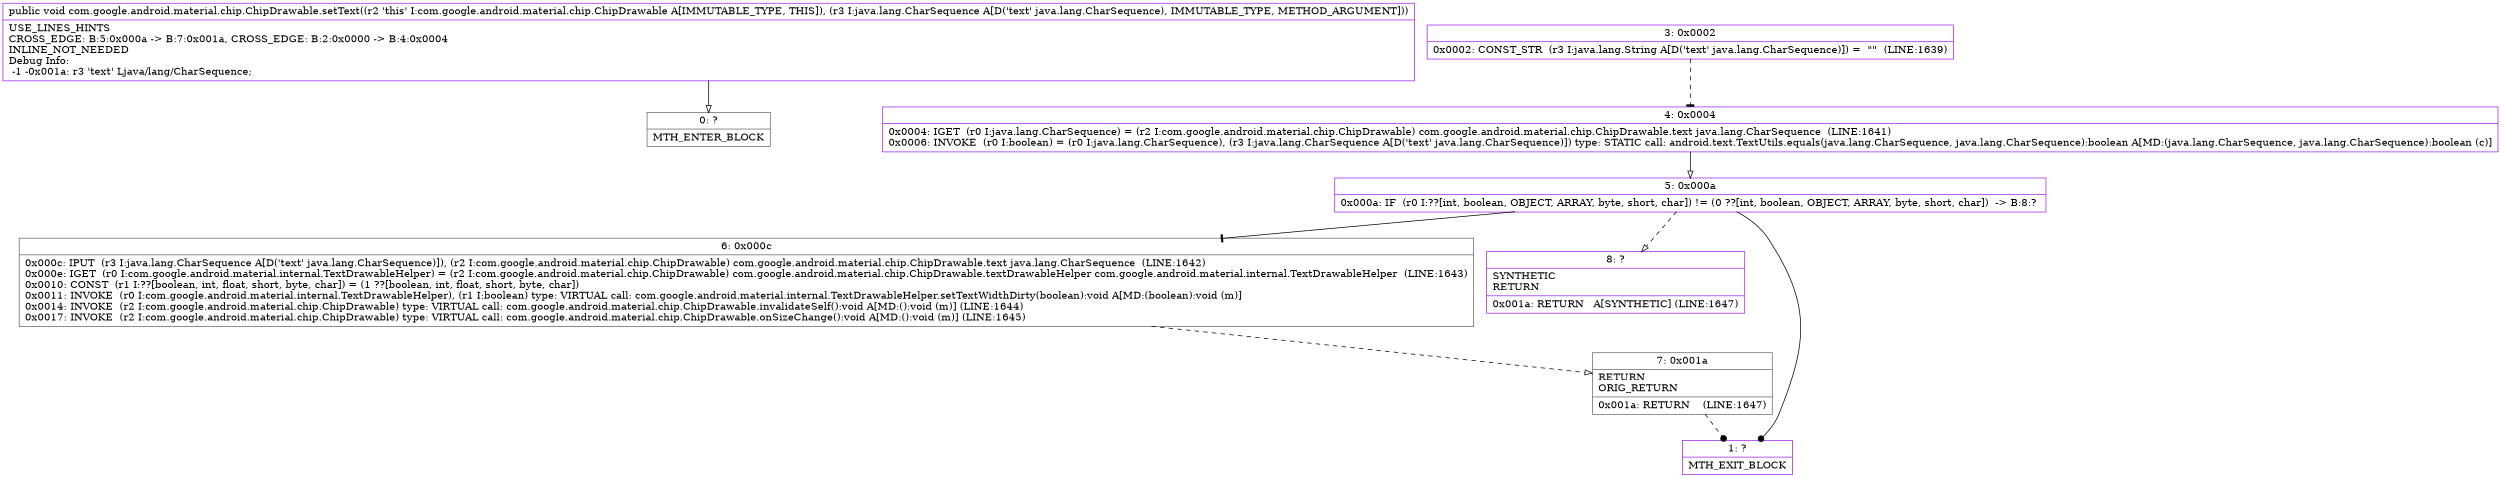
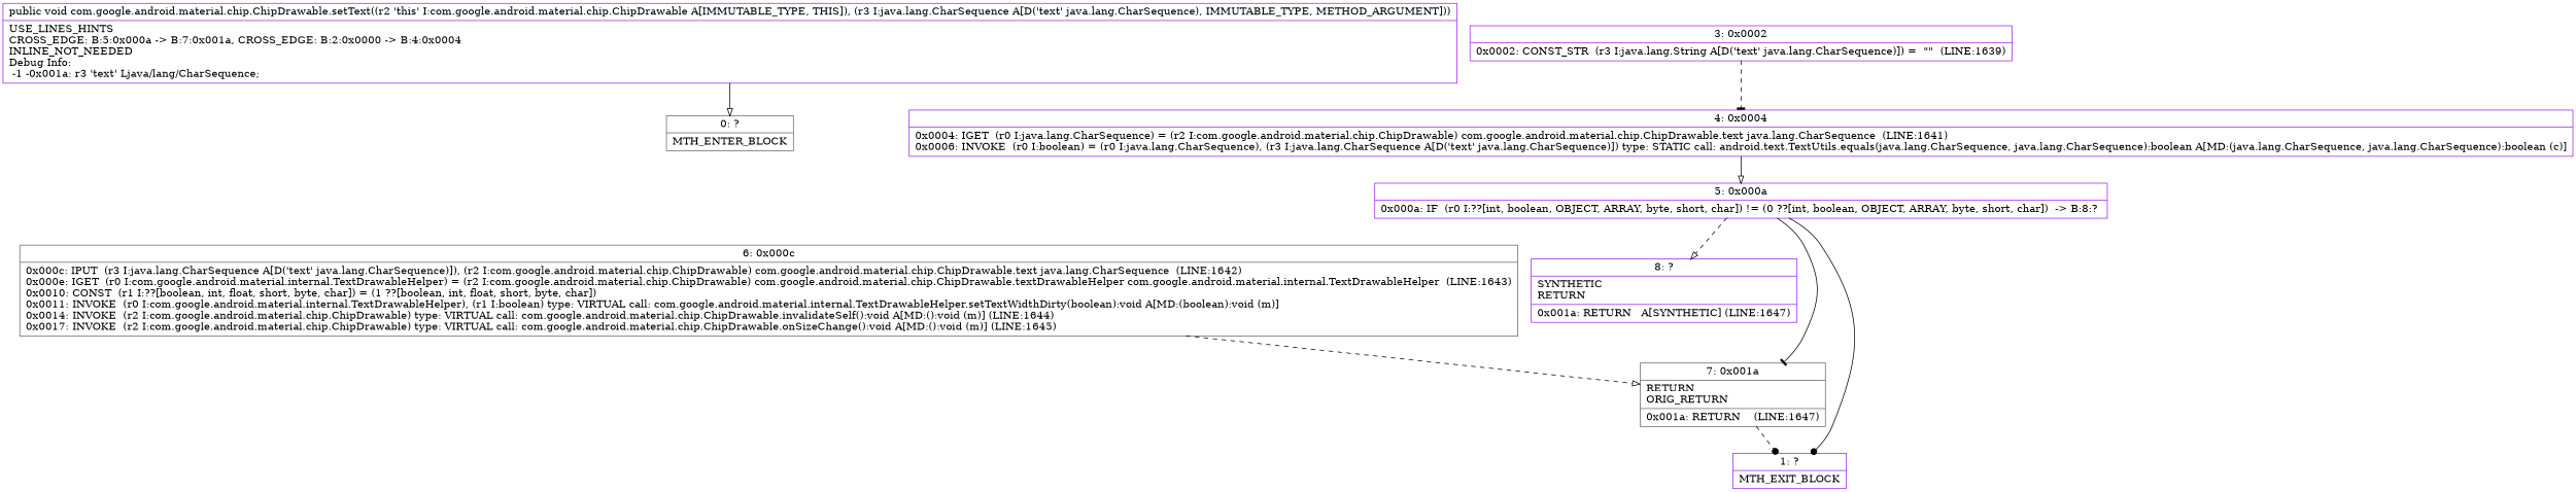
  digraph {
    node [color=purple shape=record]
    edge [arrowhead=onormal style=dashed]
    n1 [color=gray40 label="{0\:\ ?|MTH_ENTER_BLOCK\l}"]
    n2 [label="{3\:\ 0x0002|0x0002: CONST_STR  (r3 I:java.lang.String A[D('text' java.lang.CharSequence)]) =  \"\"  (LINE:1639)\l}"]
    n3 [label="{4\:\ 0x0004|0x0004: IGET  (r0 I:java.lang.CharSequence) = (r2 I:com.google.android.material.chip.ChipDrawable) com.google.android.material.chip.ChipDrawable.text java.lang.CharSequence  (LINE:1641)\l0x0006: INVOKE  (r0 I:boolean) = (r0 I:java.lang.CharSequence), (r3 I:java.lang.CharSequence A[D('text' java.lang.CharSequence)]) type: STATIC call: android.text.TextUtils.equals(java.lang.CharSequence, java.lang.CharSequence):boolean A[MD:(java.lang.CharSequence, java.lang.CharSequence):boolean (c)]\l}"]
    n4 [label="{5\:\ 0x000a|0x000a: IF  (r0 I:??[int, boolean, OBJECT, ARRAY, byte, short, char]) != (0 ??[int, boolean, OBJECT, ARRAY, byte, short, char])  \-\> B:8:? \l}"]
    n5 [color=gray40 label="{6\:\ 0x000c|0x000c: IPUT  (r3 I:java.lang.CharSequence A[D('text' java.lang.CharSequence)]), (r2 I:com.google.android.material.chip.ChipDrawable) com.google.android.material.chip.ChipDrawable.text java.lang.CharSequence  (LINE:1642)\l0x000e: IGET  (r0 I:com.google.android.material.internal.TextDrawableHelper) = (r2 I:com.google.android.material.chip.ChipDrawable) com.google.android.material.chip.ChipDrawable.textDrawableHelper com.google.android.material.internal.TextDrawableHelper  (LINE:1643)\l0x0010: CONST  (r1 I:??[boolean, int, float, short, byte, char]) = (1 ??[boolean, int, float, short, byte, char]) \l0x0011: INVOKE  (r0 I:com.google.android.material.internal.TextDrawableHelper), (r1 I:boolean) type: VIRTUAL call: com.google.android.material.internal.TextDrawableHelper.setTextWidthDirty(boolean):void A[MD:(boolean):void (m)]\l0x0014: INVOKE  (r2 I:com.google.android.material.chip.ChipDrawable) type: VIRTUAL call: com.google.android.material.chip.ChipDrawable.invalidateSelf():void A[MD:():void (m)] (LINE:1644)\l0x0017: INVOKE  (r2 I:com.google.android.material.chip.ChipDrawable) type: VIRTUAL call: com.google.android.material.chip.ChipDrawable.onSizeChange():void A[MD:():void (m)] (LINE:1645)\l}"]
    n6 [label="{8\:\ ?|SYNTHETIC\lRETURN\l|0x001a: RETURN   A[SYNTHETIC] (LINE:1647)\l}"]
    n7 [label="{1\:\ ?|MTH_EXIT_BLOCK\l}"]
    n8 [color=gray40 label="{7\:\ 0x001a|RETURN\lORIG_RETURN\l|0x001a: RETURN    (LINE:1647)\l}"]
    n9 [label="{public void com.google.android.material.chip.ChipDrawable.setText((r2 'this' I:com.google.android.material.chip.ChipDrawable A[IMMUTABLE_TYPE, THIS]), (r3 I:java.lang.CharSequence A[D('text' java.lang.CharSequence), IMMUTABLE_TYPE, METHOD_ARGUMENT]))  | USE_LINES_HINTS\lCROSS_EDGE: B:5:0x000a \-\> B:7:0x001a, CROSS_EDGE: B:2:0x0000 \-\> B:4:0x0004\lINLINE_NOT_NEEDED\lDebug Info:\l  \-1 \-0x001a: r3 'text' Ljava\/lang\/CharSequence;\l}"]
    n2 -> n3 [arrowhead=tee]
    n3 -> n4 [style=solid]
-   n4 -> n5 [arrowhead=tee style=solid]
+   n4 -> n8 [arrowhead=tee style=solid]
    n4 -> n6
    n4 -> n7 [arrowhead=dot style=solid]
    n5 -> n8
    n8 -> n7 [arrowhead=dot]
    n9 -> n1 [style=solid]
  }
